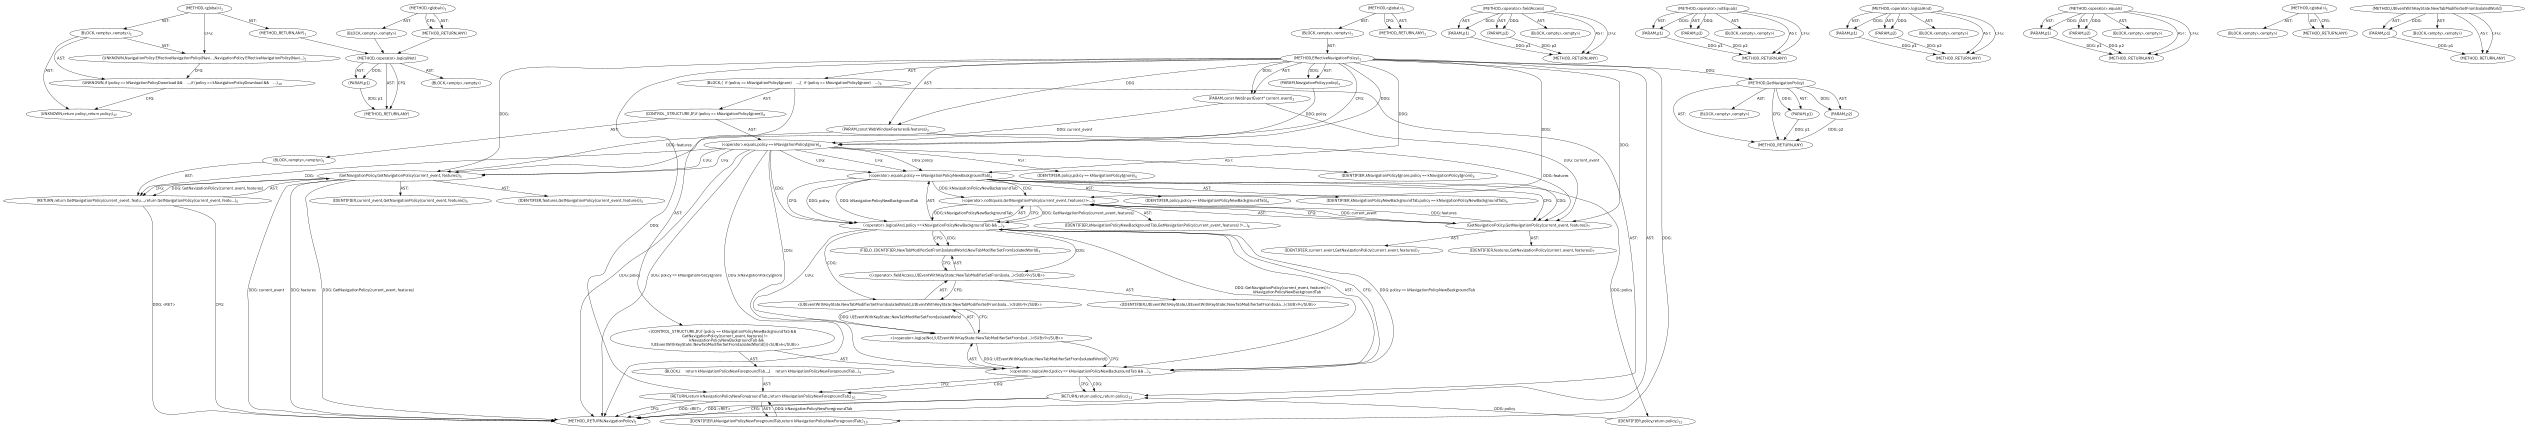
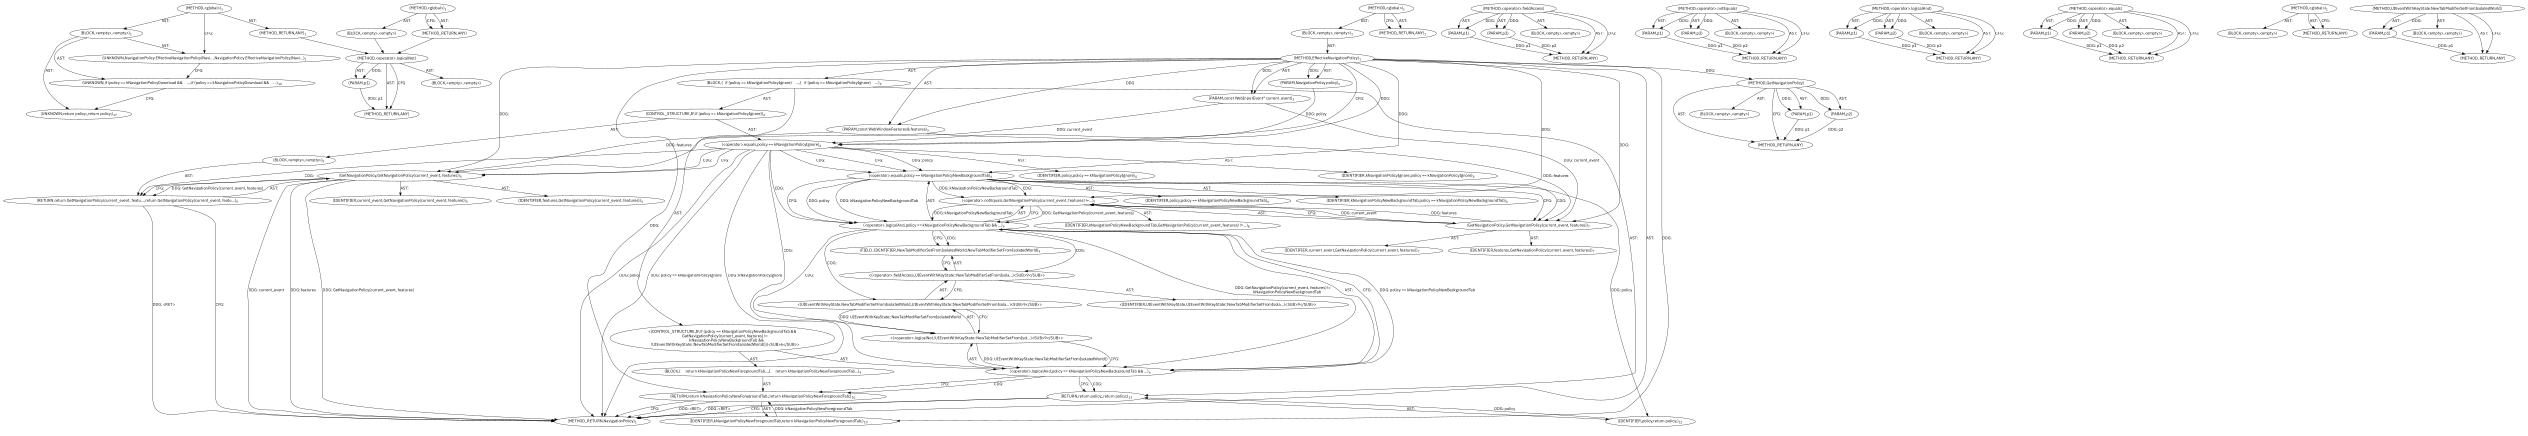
  digraph {
    fontname="IBM Plex Sans"
    node [fontname="IBM Plex Sans"]
    edge [fontname="IBM Plex Sans"]
    n1 [label=<(METHOD,&lt;operator&gt;.logicalNot)>]
    n2 [label=<(PARAM,p1)>]
    n3 [label=<(BLOCK,&lt;empty&gt;,&lt;empty&gt;)>]
    n4 [label=<(METHOD_RETURN,ANY)>]
    n5 [label=<(METHOD,&lt;global&gt;)<SUB>1</SUB>>]
    n6 [label=<(BLOCK,&lt;empty&gt;,&lt;empty&gt;)<SUB>1</SUB>>]
    n7 [label=<(METHOD_RETURN,ANY)<SUB>1</SUB>>]
    n8 [label=<(METHOD,EffectiveNavigationPolicy)<SUB>1</SUB>>]
    n9 [label=<(PARAM,NavigationPolicy policy)<SUB>1</SUB>>]
    n10 [label=<(PARAM,const WebInputEvent* current_event)<SUB>2</SUB>>]
    n11 [label=<(PARAM,const WebWindowFeatures&amp; features)<SUB>3</SUB>>]
    n12 [label=<(BLOCK,{   if (policy == kNavigationPolicyIgnore)     ...,{   if (policy == kNavigationPolicyIgnore)     ...)<SUB>3</SUB>>]
    n13 [label=<(&lt;operator&gt;.equals,policy == kNavigationPolicyIgnore)<SUB>4</SUB>>]
    n14 [label=<(GetNavigationPolicy,GetNavigationPolicy(current_event, features))<SUB>5</SUB>>]
    n15 [label=<(&lt;operator&gt;.equals,policy == kNavigationPolicyNewBackgroundTab)<SUB>6</SUB>>]
    n16 [label=<(&lt;operator&gt;.notEquals,GetNavigationPolicy(current_event, features) !=...)<SUB>7</SUB>>]
    n17 [label=<(GetNavigationPolicy,GetNavigationPolicy(current_event, features))<SUB>7</SUB>>]
    n18 [label=<(RETURN,return kNavigationPolicyNewForegroundTab;,return kNavigationPolicyNewForegroundTab;)<SUB>10</SUB>>]
    n19 [label=<(IDENTIFIER,kNavigationPolicyNewForegroundTab,return kNavigationPolicyNewForegroundTab;)<SUB>10</SUB>>]
    n20 [label=<(METHOD_RETURN,NavigationPolicy)<SUB>1</SUB>>]
    n21 [label=<(METHOD,GetNavigationPolicy)>]
    n22 [label=<(CONTROL_STRUCTURE,IF,if (policy == kNavigationPolicyIgnore))<SUB>4</SUB>>]
    n23 [label="<(CONTROL_STRUCTURE,IF,if (policy == kNavigationPolicyNewBackgroundTab &amp;&amp;\n      GetNavigationPolicy(current_event, features) !=\n          kNavigationPolicyNewBackgroundTab &amp;&amp;\n       !UIEventWithKeyState::NewTabModifierSetFromIsolatedWorld()))<SUB>6</SUB>>"]
    n24 [label=<(RETURN,return policy;,return policy;)<SUB>12</SUB>>]
    n25 [label=<(IDENTIFIER,policy,policy == kNavigationPolicyIgnore)<SUB>4</SUB>>]
    n26 [label=<(IDENTIFIER,kNavigationPolicyIgnore,policy == kNavigationPolicyIgnore)<SUB>4</SUB>>]
    n27 [label=<(RETURN,return GetNavigationPolicy(current_event, featu...,return GetNavigationPolicy(current_event, featu...)<SUB>5</SUB>>]
    n28 [label=<(&lt;operator&gt;.logicalAnd,policy == kNavigationPolicyNewBackgroundTab &amp;&amp; ...)<SUB>6</SUB>>]
    n29 [label=<(&lt;operator&gt;.logicalAnd,policy == kNavigationPolicyNewBackgroundTab &amp;&amp; ...)<SUB>6</SUB>>]
    n30 [label=<(IDENTIFIER,current_event,GetNavigationPolicy(current_event, features))<SUB>5</SUB>>]
    n31 [label=<(IDENTIFIER,features,GetNavigationPolicy(current_event, features))<SUB>5</SUB>>]
    n32 [label=<(IDENTIFIER,policy,return policy;)<SUB>12</SUB>>]
    n33 [label=<(IDENTIFIER,policy,policy == kNavigationPolicyNewBackgroundTab)<SUB>6</SUB>>]
    n34 [label=<(IDENTIFIER,kNavigationPolicyNewBackgroundTab,policy == kNavigationPolicyNewBackgroundTab)<SUB>6</SUB>>]
    n35 [label=<(IDENTIFIER,kNavigationPolicyNewBackgroundTab,GetNavigationPolicy(current_event, features) !=...)<SUB>8</SUB>>]
    n36 [label=<(IDENTIFIER,current_event,GetNavigationPolicy(current_event, features))<SUB>7</SUB>>]
    n37 [label=<(IDENTIFIER,features,GetNavigationPolicy(current_event, features))<SUB>7</SUB>>]
    n38 [label=<(BLOCK,&lt;empty&gt;,&lt;empty&gt;)<SUB>5</SUB>>]
    n39 [label=<(BLOCK,{      return kNavigationPolicyNewForegroundTab...,{      return kNavigationPolicyNewForegroundTab...)<SUB>9</SUB>>]
    n40 [label="<(&lt;operator&gt;.logicalNot,!UIEventWithKeyState::NewTabModifierSetFromIsol...)<SUB>9</SUB>>"]
    n41 [label="<(UIEventWithKeyState.NewTabModifierSetFromIsolatedWorld,UIEventWithKeyState::NewTabModifierSetFromIsola...)<SUB>9</SUB>>"]
    n42 [label="<(&lt;operator&gt;.fieldAccess,UIEventWithKeyState::NewTabModifierSetFromIsola...)<SUB>9</SUB>>"]
    n43 [label=<(FIELD_IDENTIFIER,NewTabModifierSetFromIsolatedWorld,NewTabModifierSetFromIsolatedWorld)<SUB>9</SUB>>]
    n44 [label="<(IDENTIFIER,UIEventWithKeyState,UIEventWithKeyState::NewTabModifierSetFromIsola...)<SUB>9</SUB>>"]
    n45 [label=<(PARAM,p1)>]
    n46 [label=<(PARAM,p2)>]
    n47 [label=<(BLOCK,&lt;empty&gt;,&lt;empty&gt;)>]
    n48 [label=<(METHOD_RETURN,ANY)>]
    n49 [label=<(METHOD,&lt;operator&gt;.fieldAccess)>]
    n50 [label=<(PARAM,p1)>]
    n51 [label=<(PARAM,p2)>]
    n52 [label=<(BLOCK,&lt;empty&gt;,&lt;empty&gt;)>]
    n53 [label=<(METHOD_RETURN,ANY)>]
    n54 [label=<(METHOD,&lt;operator&gt;.notEquals)>]
    n55 [label=<(PARAM,p1)>]
    n56 [label=<(PARAM,p2)>]
    n57 [label=<(BLOCK,&lt;empty&gt;,&lt;empty&gt;)>]
    n58 [label=<(METHOD_RETURN,ANY)>]
    n59 [label=<(METHOD,&lt;operator&gt;.logicalAnd)>]
    n60 [label=<(PARAM,p1)>]
    n61 [label=<(PARAM,p2)>]
    n62 [label=<(BLOCK,&lt;empty&gt;,&lt;empty&gt;)>]
    n63 [label=<(METHOD_RETURN,ANY)>]
    n64 [label=<(METHOD,&lt;operator&gt;.equals)>]
    n65 [label=<(PARAM,p1)>]
    n66 [label=<(PARAM,p2)>]
    n67 [label=<(BLOCK,&lt;empty&gt;,&lt;empty&gt;)>]
    n68 [label=<(METHOD_RETURN,ANY)>]
    n69 [label=<(METHOD,&lt;global&gt;)<SUB>1</SUB>>]
    n70 [label=<(BLOCK,&lt;empty&gt;,&lt;empty&gt;)>]
    n71 [label=<(METHOD_RETURN,ANY)>]
    n72 [label=<(METHOD,UIEventWithKeyState.NewTabModifierSetFromIsolatedWorld)>]
    n73 [label=<(PARAM,p1)>]
    n74 [label=<(BLOCK,&lt;empty&gt;,&lt;empty&gt;)>]
    n75 [label=<(METHOD_RETURN,ANY)>]
    n76 [label=<(METHOD,&lt;global&gt;)<SUB>1</SUB>>]
    n77 [label=<(BLOCK,&lt;empty&gt;,&lt;empty&gt;)<SUB>1</SUB>>]
    n78 [label=<(UNKNOWN,NavigationPolicy EffectiveNavigationPolicy(Navi...,NavigationPolicy EffectiveNavigationPolicy(Navi...)<SUB>1</SUB>>]
    n79 [label=<(METHOD_RETURN,ANY)<SUB>1</SUB>>]
    n80 [label=<(UNKNOWN,if (policy == kNavigationPolicyDownload &amp;&amp;     ...,if (policy == kNavigationPolicyDownload &amp;&amp;     ...)<SUB>10</SUB>>]
    n81 [label=<(UNKNOWN,return policy;,return policy;)<SUB>17</SUB>>]
    n82 [label=<(METHOD,&lt;global&gt;)<SUB>1</SUB>>]
    n83 [label=<(BLOCK,&lt;empty&gt;,&lt;empty&gt;)>]
    n84 [label=<(METHOD_RETURN,ANY)>]
    n1 -> n2 [label="AST: "]
    n1 -> n2 [label="DDG: "]
    n1 -> n3 [label="AST: "]
    n1 -> n4 [label="AST: "]
    n1 -> n4 [label="CFG: "]
    n2 -> n4 [label="DDG: p1"]
    n5 -> n6 [label="AST: "]
    n5 -> n7 [label="AST: "]
    n5 -> n7 [label="CFG: "]
    n6 -> n8 [label="AST: "]
    n8 -> n9 [label="AST: "]
    n8 -> n9 [label="DDG: "]
    n8 -> n10 [label="AST: "]
    n8 -> n10 [label="DDG: "]
    n8 -> n11 [label="AST: "]
    n8 -> n11 [label="DDG: "]
    n8 -> n12 [label="AST: "]
    n8 -> n13 [label="CFG: "]
    n8 -> n13 [label="DDG: "]
    n8 -> n14 [label="DDG: "]
    n8 -> n15 [label="DDG: "]
    n8 -> n16 [label="DDG: "]
    n8 -> n17 [label="DDG: "]
    n8 -> n18 [label="DDG: "]
    n8 -> n19 [label="DDG: "]
    n8 -> n20 [label="AST: "]
    n8 -> n21 [label="DDG: "]
    n9 -> n13 [label="DDG: policy"]
    n10 -> n14 [label="DDG: current_event"]
    n10 -> n17 [label="DDG: current_event"]
    n11 -> n14 [label="DDG: features"]
    n11 -> n17 [label="DDG: features"]
    n12 -> n22 [label="AST: "]
    n12 -> n23 [label="AST: "]
    n12 -> n24 [label="AST: "]
    n13 -> n14 [label="CFG: "]
    n13 -> n14 [label="CDG: "]
    n13 -> n15 [label="CFG: "]
    n13 -> n15 [label="DDG: policy"]
    n13 -> n15 [label="CDG: "]
    n13 -> n20 [label="DDG: policy"]
    n13 -> n20 [label="DDG: policy == kNavigationPolicyIgnore"]
    n13 -> n20 [label="DDG: kNavigationPolicyIgnore"]
    n13 -> n25 [label="AST: "]
    n13 -> n26 [label="AST: "]
    n13 -> n27 [label="CDG: "]
    n13 -> n28 [label="CDG: "]
    n13 -> n29 [label="CDG: "]
    n14 -> n20 [label="DDG: current_event"]
    n14 -> n20 [label="DDG: features"]
    n14 -> n20 [label="DDG: GetNavigationPolicy(current_event, features)"]
    n14 -> n27 [label="CFG: "]
    n14 -> n27 [label="DDG: GetNavigationPolicy(current_event, features)"]
    n14 -> n30 [label="AST: "]
    n14 -> n31 [label="AST: "]
    n15 -> n16 [label="DDG: kNavigationPolicyNewBackgroundTab"]
    n15 -> n16 [label="CDG: "]
    n15 -> n17 [label="CFG: "]
    n15 -> n17 [label="CDG: "]
    n15 -> n29 [label="CFG: "]
    n15 -> n29 [label="DDG: policy"]
    n15 -> n29 [label="DDG: kNavigationPolicyNewBackgroundTab"]
    n15 -> n32 [label="DDG: policy"]
    n15 -> n33 [label="AST: "]
    n15 -> n34 [label="AST: "]
    n16 -> n17 [label="AST: "]
    n16 -> n29 [label="CFG: "]
    n16 -> n29 [label="DDG: GetNavigationPolicy(current_event, features)"]
    n16 -> n29 [label="DDG: kNavigationPolicyNewBackgroundTab"]
    n16 -> n35 [label="AST: "]
    n17 -> n16 [label="CFG: "]
    n17 -> n16 [label="DDG: current_event"]
    n17 -> n16 [label="DDG: features"]
    n17 -> n36 [label="AST: "]
    n17 -> n37 [label="AST: "]
    n18 -> n19 [label="AST: "]
    n18 -> n20 [label="CFG: "]
    n18 -> n20 [label="DDG: &lt;RET&gt;"]
    n19 -> n18 [label="DDG: kNavigationPolicyNewForegroundTab"]
    n21 -> n45 [label="AST: "]
    n21 -> n45 [label="DDG: "]
    n21 -> n46 [label="AST: "]
    n21 -> n46 [label="DDG: "]
    n21 -> n47 [label="AST: "]
    n21 -> n48 [label="AST: "]
    n21 -> n48 [label="CFG: "]
    n22 -> n13 [label="AST: "]
    n22 -> n38 [label="AST: "]
    n23 -> n28 [label="AST: "]
    n23 -> n39 [label="AST: "]
    n24 -> n20 [label="CFG: "]
    n24 -> n20 [label="DDG: &lt;RET&gt;"]
+   n24 -> n32 [label="AST: "]
    n27 -> n14 [label="AST: "]
    n27 -> n20 [label="CFG: "]
    n27 -> n20 [label="DDG: &lt;RET&gt;"]
    n28 -> n18 [label="CFG: "]
    n28 -> n18 [label="CDG: "]
    n28 -> n24 [label="CFG: "]
    n28 -> n24 [label="CDG: "]
    n28 -> n29 [label="AST: "]
    n28 -> n40 [label="AST: "]
    n29 -> n15 [label="AST: "]
    n29 -> n16 [label="AST: "]
    n29 -> n28 [label="CFG: "]
    n29 -> n28 [label="DDG: policy == kNavigationPolicyNewBackgroundTab"]
    n29 -> n28 [label="DDG: GetNavigationPolicy(current_event, features) !=\n          kNavigationPolicyNewBackgroundTab"]
    n29 -> n40 [label="CDG: "]
    n29 -> n41 [label="CDG: "]
    n29 -> n42 [label="CDG: "]
    n29 -> n43 [label="CFG: "]
    n29 -> n43 [label="CDG: "]
    n32 -> n24 [label="DDG: policy"]
    n38 -> n27 [label="AST: "]
    n39 -> n18 [label="AST: "]
    n40 -> n28 [label="CFG: "]
    n40 -> n28 [label="DDG: UIEventWithKeyState::NewTabModifierSetFromIsolatedWorld()"]
    n40 -> n41 [label="AST: "]
    n41 -> n40 [label="CFG: "]
    n41 -> n40 [label="DDG: UIEventWithKeyState::NewTabModifierSetFromIsolatedWorld"]
    n41 -> n42 [label="AST: "]
    n42 -> n41 [label="CFG: "]
    n42 -> n43 [label="AST: "]
    n42 -> n44 [label="AST: "]
    n43 -> n42 [label="CFG: "]
    n45 -> n48 [label="DDG: p1"]
    n46 -> n48 [label="DDG: p2"]
    n49 -> n50 [label="AST: "]
    n49 -> n50 [label="DDG: "]
    n49 -> n51 [label="AST: "]
    n49 -> n51 [label="DDG: "]
    n49 -> n52 [label="AST: "]
    n49 -> n53 [label="AST: "]
    n49 -> n53 [label="CFG: "]
    n50 -> n53 [label="DDG: p1"]
    n51 -> n53 [label="DDG: p2"]
    n54 -> n55 [label="AST: "]
    n54 -> n55 [label="DDG: "]
    n54 -> n56 [label="AST: "]
    n54 -> n56 [label="DDG: "]
    n54 -> n57 [label="AST: "]
    n54 -> n58 [label="AST: "]
    n54 -> n58 [label="CFG: "]
    n55 -> n58 [label="DDG: p1"]
    n56 -> n58 [label="DDG: p2"]
    n59 -> n60 [label="AST: "]
    n59 -> n60 [label="DDG: "]
    n59 -> n61 [label="AST: "]
    n59 -> n61 [label="DDG: "]
    n59 -> n62 [label="AST: "]
    n59 -> n63 [label="AST: "]
    n59 -> n63 [label="CFG: "]
    n60 -> n63 [label="DDG: p1"]
    n61 -> n63 [label="DDG: p2"]
    n64 -> n65 [label="AST: "]
    n64 -> n65 [label="DDG: "]
    n64 -> n66 [label="AST: "]
    n64 -> n66 [label="DDG: "]
    n64 -> n67 [label="AST: "]
    n64 -> n68 [label="AST: "]
    n64 -> n68 [label="CFG: "]
    n65 -> n68 [label="DDG: p1"]
    n66 -> n68 [label="DDG: p2"]
    n69 -> n70 [label="AST: "]
    n69 -> n71 [label="AST: "]
    n69 -> n71 [label="CFG: "]
    n72 -> n73 [label="AST: "]
    n72 -> n73 [label="DDG: "]
    n72 -> n74 [label="AST: "]
    n72 -> n75 [label="AST: "]
    n72 -> n75 [label="CFG: "]
    n73 -> n75 [label="DDG: p1"]
    n76 -> n77 [label="AST: "]
    n76 -> n78 [label="CFG: "]
    n76 -> n79 [label="AST: "]
    n77 -> n78 [label="AST: "]
    n77 -> n80 [label="AST: "]
    n77 -> n81 [label="AST: "]
    n78 -> n80 [label="CFG: "]
    n79 -> n1
    n80 -> n81 [label="CFG: "]
    n82 -> n83 [label="AST: "]
    n82 -> n84 [label="AST: "]
    n82 -> n84 [label="CFG: "]
    n83 -> n1
    n84 -> n1
  }
